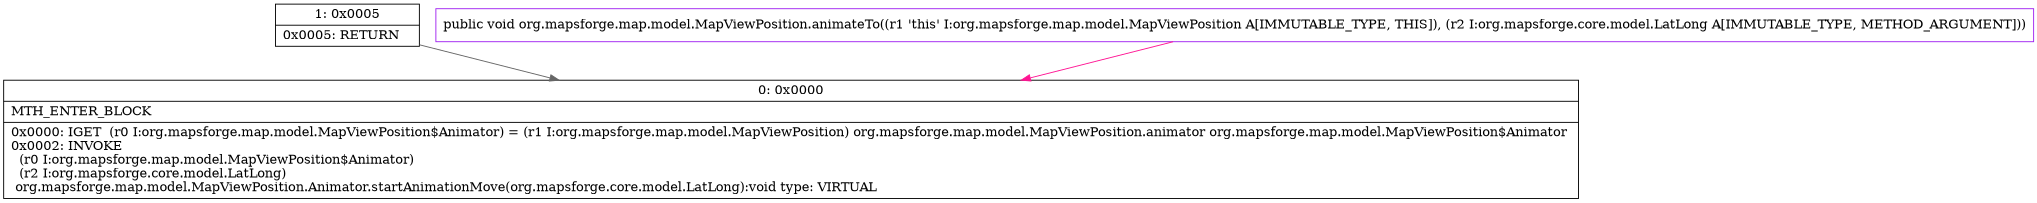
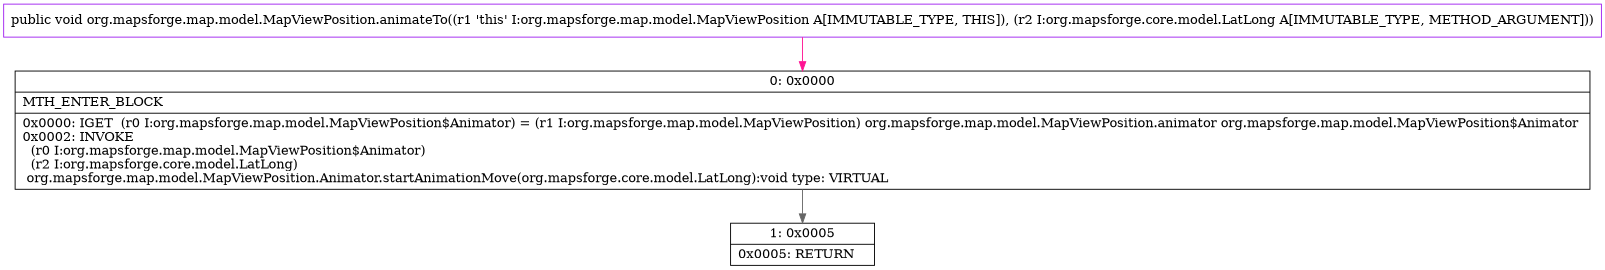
  digraph {
    node [shape=record color=black]
    n1 [label="{0\:\ 0x0000|MTH_ENTER_BLOCK\l|0x0000: IGET  (r0 I:org.mapsforge.map.model.MapViewPosition$Animator) = (r1 I:org.mapsforge.map.model.MapViewPosition) org.mapsforge.map.model.MapViewPosition.animator org.mapsforge.map.model.MapViewPosition$Animator \l0x0002: INVOKE  \l  (r0 I:org.mapsforge.map.model.MapViewPosition$Animator)\l  (r2 I:org.mapsforge.core.model.LatLong)\l org.mapsforge.map.model.MapViewPosition.Animator.startAnimationMove(org.mapsforge.core.model.LatLong):void type: VIRTUAL \l}"]
    n2 [label="{1\:\ 0x0005|0x0005: RETURN   \l}"]
    n3 [label="{public void org.mapsforge.map.model.MapViewPosition.animateTo((r1 'this' I:org.mapsforge.map.model.MapViewPosition A[IMMUTABLE_TYPE, THIS]), (r2 I:org.mapsforge.core.model.LatLong A[IMMUTABLE_TYPE, METHOD_ARGUMENT])) }" color=purple]
-   n2 -> n1 [color=gray40]
+   n1 -> n2 [color=gray40]
    n3 -> n1 [color=deeppink]
  }
